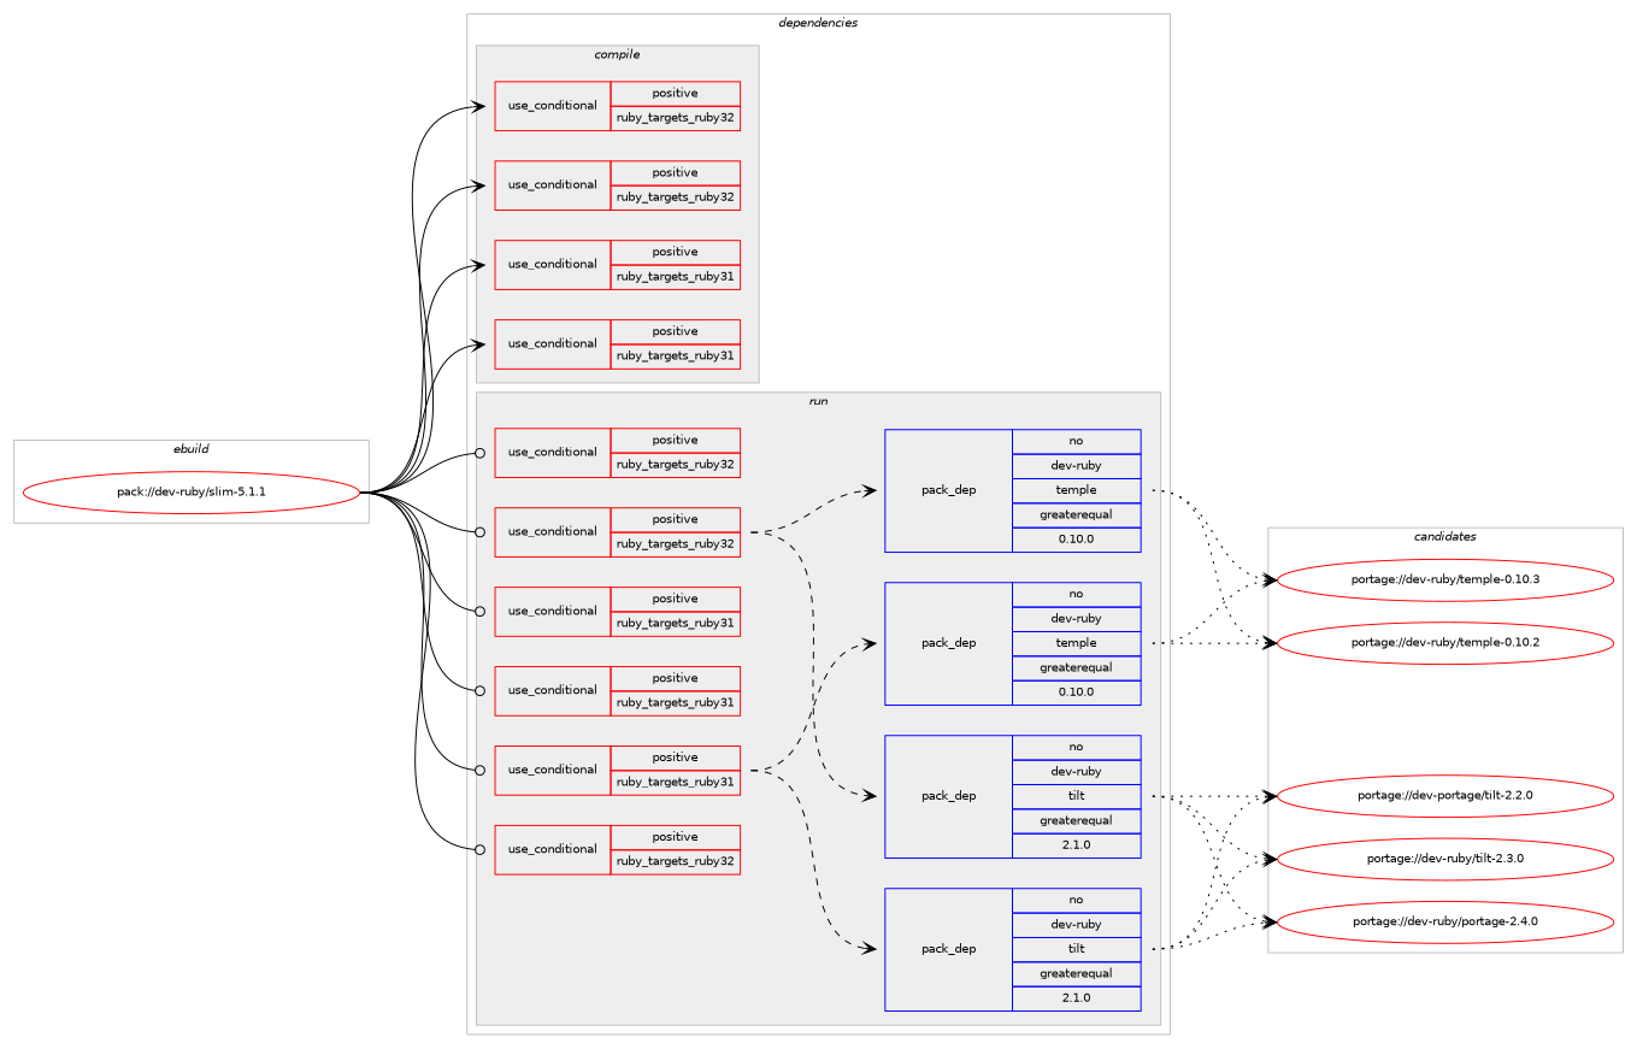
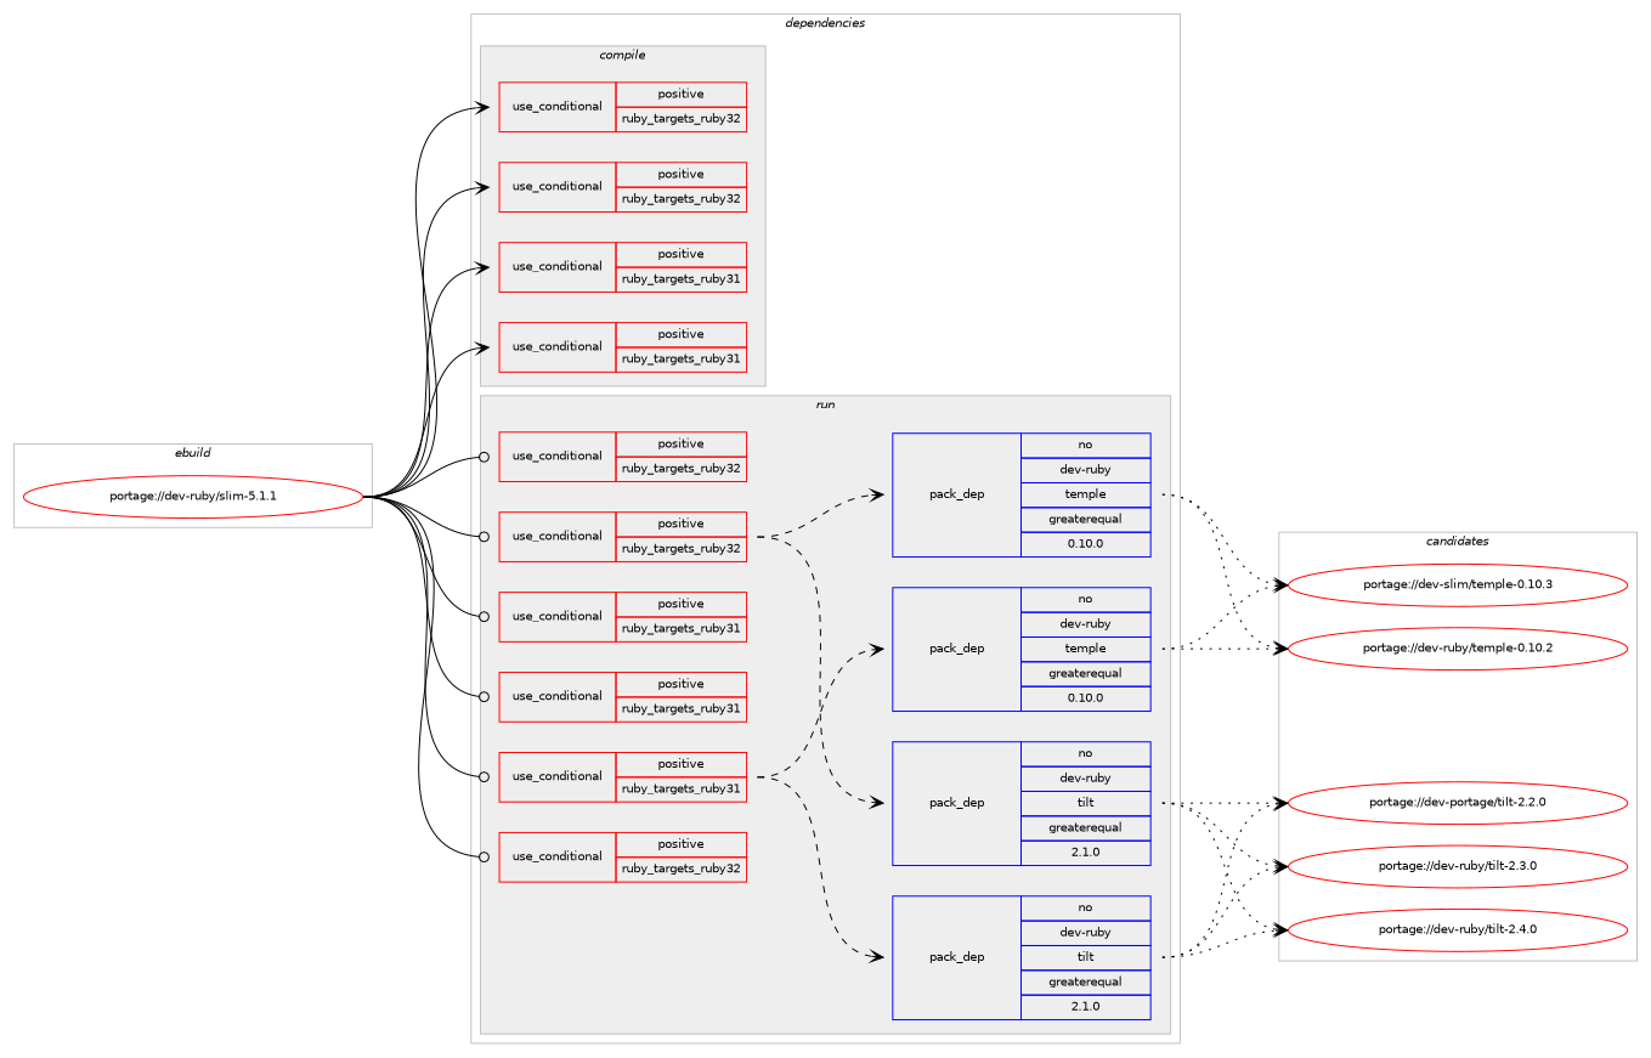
  digraph {
    compound=true
    concentrate=true
    fontname=Helvetica
    fontsize=10
    newrank=true
    rankdir=LR
    ranksep=1.5
    node [color=red fontname=Helvetica fontsize=10 shape=none]
    edge [arrowhead=vee headport=w style=solid tailport=e weight=20]
-   n1 [label="pack://dev-ruby/slim-5.1.1" width=4 shape=""]
+   n1 [label="portage://dev-ruby/slim-5.1.1" width=4 shape=""]
    n2 [label=<<TABLE BORDER="0" CELLBORDER="1" CELLSPACING="0" CELLPADDING="4"><TR><TD ROWSPAN="3" CELLPADDING="10">use_conditional</TD></TR><TR><TD>positive</TD></TR><TR><TD>ruby_targets_ruby31</TD></TR></TABLE>>]
    n3 [label=<<TABLE BORDER="0" CELLBORDER="1" CELLSPACING="0" CELLPADDING="4"><TR><TD ROWSPAN="3" CELLPADDING="10">use_conditional</TD></TR><TR><TD>positive</TD></TR><TR><TD>ruby_targets_ruby31</TD></TR></TABLE>>]
    n4 [label=<<TABLE BORDER="0" CELLBORDER="1" CELLSPACING="0" CELLPADDING="4"><TR><TD ROWSPAN="3" CELLPADDING="10">use_conditional</TD></TR><TR><TD>positive</TD></TR><TR><TD>ruby_targets_ruby32</TD></TR></TABLE>>]
    n5 [label=<<TABLE BORDER="0" CELLBORDER="1" CELLSPACING="0" CELLPADDING="4"><TR><TD ROWSPAN="3" CELLPADDING="10">use_conditional</TD></TR><TR><TD>positive</TD></TR><TR><TD>ruby_targets_ruby32</TD></TR></TABLE>>]
    n6 [label=<<TABLE BORDER="0" CELLBORDER="1" CELLSPACING="0" CELLPADDING="4"><TR><TD ROWSPAN="3" CELLPADDING="10">use_conditional</TD></TR><TR><TD>positive</TD></TR><TR><TD>ruby_targets_ruby32</TD></TR></TABLE>>]
    n7 [color=blue label=<<TABLE BORDER="0" CELLBORDER="1" CELLSPACING="0" CELLPADDING="4" WIDTH="220"><TR><TD ROWSPAN="6" CELLPADDING="30">pack_dep</TD></TR><TR><TD WIDTH="110">no</TD></TR><TR><TD>dev-ruby</TD></TR><TR><TD>tilt</TD></TR><TR><TD>greaterequal</TD></TR><TR><TD>2.1.0</TD></TR></TABLE>>]
    n8 [color=blue label=<<TABLE BORDER="0" CELLBORDER="1" CELLSPACING="0" CELLPADDING="4" WIDTH="220"><TR><TD ROWSPAN="6" CELLPADDING="30">pack_dep</TD></TR><TR><TD WIDTH="110">no</TD></TR><TR><TD>dev-ruby</TD></TR><TR><TD>temple</TD></TR><TR><TD>greaterequal</TD></TR><TR><TD>0.10.0</TD></TR></TABLE>>]
    n9 [label=<<TABLE BORDER="0" CELLBORDER="1" CELLSPACING="0" CELLPADDING="4"><TR><TD ROWSPAN="3" CELLPADDING="10">use_conditional</TD></TR><TR><TD>positive</TD></TR><TR><TD>ruby_targets_ruby32</TD></TR></TABLE>>]
    n10 [label=<<TABLE BORDER="0" CELLBORDER="1" CELLSPACING="0" CELLPADDING="4"><TR><TD ROWSPAN="3" CELLPADDING="10">use_conditional</TD></TR><TR><TD>positive</TD></TR><TR><TD>ruby_targets_ruby31</TD></TR></TABLE>>]
    n11 [label=<<TABLE BORDER="0" CELLBORDER="1" CELLSPACING="0" CELLPADDING="4"><TR><TD ROWSPAN="3" CELLPADDING="10">use_conditional</TD></TR><TR><TD>positive</TD></TR><TR><TD>ruby_targets_ruby31</TD></TR></TABLE>>]
    n12 [color=blue label=<<TABLE BORDER="0" CELLBORDER="1" CELLSPACING="0" CELLPADDING="4" WIDTH="220"><TR><TD ROWSPAN="6" CELLPADDING="30">pack_dep</TD></TR><TR><TD WIDTH="110">no</TD></TR><TR><TD>dev-ruby</TD></TR><TR><TD>tilt</TD></TR><TR><TD>greaterequal</TD></TR><TR><TD>2.1.0</TD></TR></TABLE>>]
    n13 [color=blue label=<<TABLE BORDER="0" CELLBORDER="1" CELLSPACING="0" CELLPADDING="4" WIDTH="220"><TR><TD ROWSPAN="6" CELLPADDING="30">pack_dep</TD></TR><TR><TD WIDTH="110">no</TD></TR><TR><TD>dev-ruby</TD></TR><TR><TD>temple</TD></TR><TR><TD>greaterequal</TD></TR><TR><TD>0.10.0</TD></TR></TABLE>>]
    n14 [label=<<TABLE BORDER="0" CELLBORDER="1" CELLSPACING="0" CELLPADDING="4"><TR><TD ROWSPAN="3" CELLPADDING="10">use_conditional</TD></TR><TR><TD>positive</TD></TR><TR><TD>ruby_targets_ruby31</TD></TR></TABLE>>]
    n15 [label=<<TABLE BORDER="0" CELLBORDER="1" CELLSPACING="0" CELLPADDING="4"><TR><TD ROWSPAN="3" CELLPADDING="10">use_conditional</TD></TR><TR><TD>positive</TD></TR><TR><TD>ruby_targets_ruby32</TD></TR></TABLE>>]
    n16 [label="portage://dev-portage/tilt-2.2.0" width=4 shape=""]
    n17 [label="portage://dev-ruby/tilt-2.3.0" width=4 shape=""]
-   n18 [label="portage://dev-ruby/portage-2.4.0" width=4 shape=""]
+   n18 [label="portage://dev-ruby/tilt-2.4.0" width=4 shape=""]
    n19 [label="portage://dev-ruby/temple-0.10.2" width=4 shape=""]
-   n20 [label="portage://dev-ruby/temple-0.10.3" width=4 shape=""]
+   n20 [label="portage://dev-slim/temple-0.10.3" width=4 shape=""]
    subgraph cluster_1 {
      color=gray
      label=<<i>ebuild</i>>
      rank=same
      n1
    }
    subgraph cluster_2 {
      color=gray
      label=<<i>dependencies</i>>
      subgraph cluster_3 {
        color=gray
        fillcolor="#eeeeee"
        label=<<i>compile</i>>
        style=filled
        subgraph sub_4 {
          color=gray
          fillcolor="#eeeeee"
          label=<<i>compile</i>>
          style=filled
          n2
        }
        subgraph sub_5 {
          color=gray
          fillcolor="#eeeeee"
          label=<<i>compile</i>>
          style=filled
          n3
        }
        subgraph sub_6 {
          color=gray
          fillcolor="#eeeeee"
          label=<<i>compile</i>>
          style=filled
          n4
        }
        subgraph sub_7 {
          color=gray
          fillcolor="#eeeeee"
          label=<<i>compile</i>>
          style=filled
          n5
        }
      }
      subgraph cluster_8 {
        color=gray
        fillcolor="#eeeeee"
        label=<<i>compile and run</i>>
        style=filled
      }
      subgraph cluster_9 {
        color=gray
        fillcolor="#eeeeee"
        label=<<i>run</i>>
        style=filled
        subgraph sub_10 {
          color=gray
          fillcolor="#eeeeee"
          label=<<i>run</i>>
          style=filled
          n6
        }
        subgraph sub_11 {
          color=gray
          fillcolor="#eeeeee"
          label=<<i>run</i>>
          style=filled
          n9
          subgraph sub_12 {
            color=gray
            fillcolor="#eeeeee"
            label=<<i>run</i>>
            style=filled
            n7
          }
          subgraph sub_13 {
            color=gray
            fillcolor="#eeeeee"
            label=<<i>run</i>>
            style=filled
            n8
          }
        }
        subgraph sub_14 {
          color=gray
          fillcolor="#eeeeee"
          label=<<i>run</i>>
          style=filled
          n10
        }
        subgraph sub_15 {
          color=gray
          fillcolor="#eeeeee"
          label=<<i>run</i>>
          style=filled
          n11
        }
        subgraph sub_16 {
          color=gray
          fillcolor="#eeeeee"
          label=<<i>run</i>>
          style=filled
          n14
          subgraph sub_17 {
            color=gray
            fillcolor="#eeeeee"
            label=<<i>run</i>>
            style=filled
            n12
          }
          subgraph sub_18 {
            color=gray
            fillcolor="#eeeeee"
            label=<<i>run</i>>
            style=filled
            n13
          }
        }
        subgraph sub_19 {
          color=gray
          fillcolor="#eeeeee"
          label=<<i>run</i>>
          style=filled
          n15
        }
      }
    }
    subgraph cluster_20 {
      color=gray
      label=<<i>candidates</i>>
      rank=same
      subgraph sub_21 {
        color=black
        label=<<i>candidates</i>>
        nodesep=1
        rank=same
        n16
        n17
        n18
      }
      subgraph sub_22 {
        color=black
        label=<<i>candidates</i>>
        nodesep=1
        rank=same
        n19
        n20
      }
      subgraph sub_23 {
        color=black
        label=<<i>candidates</i>>
        nodesep=1
        rank=same
        n16
        n17
        n18
      }
      subgraph sub_24 {
        color=black
        label=<<i>candidates</i>>
        nodesep=1
        rank=same
        n19
        n20
      }
    }
    n1 -> n2
    n1 -> n3
    n1 -> n4
    n1 -> n5
    n1 -> n6 [arrowhead=odot]
    n1 -> n9 [arrowhead=odot]
    n1 -> n10 [arrowhead=odot]
    n1 -> n11 [arrowhead=odot]
    n1 -> n14 [arrowhead=odot]
    n1 -> n15 [arrowhead=odot]
    n7 -> n16 [style=dotted weight=100]
    n7 -> n17 [style=dotted weight=100]
    n7 -> n18 [style=dotted weight=100]
    n8 -> n19 [style=dotted weight=100]
    n8 -> n20 [style=dotted weight=100]
    n9 -> n7 [style=dashed]
    n9 -> n8 [style=dashed]
    n12 -> n16 [style=dotted weight=100]
    n12 -> n17 [style=dotted weight=100]
    n12 -> n18 [style=dotted weight=100]
    n13 -> n19 [style=dotted weight=100]
    n13 -> n20 [style=dotted weight=100]
    n14 -> n12 [style=dashed]
    n14 -> n13 [style=dashed]
  }
